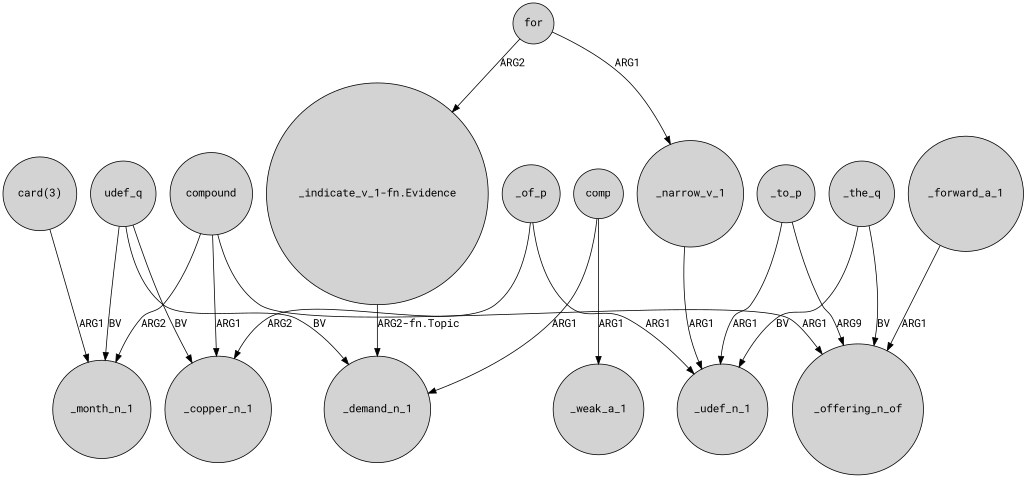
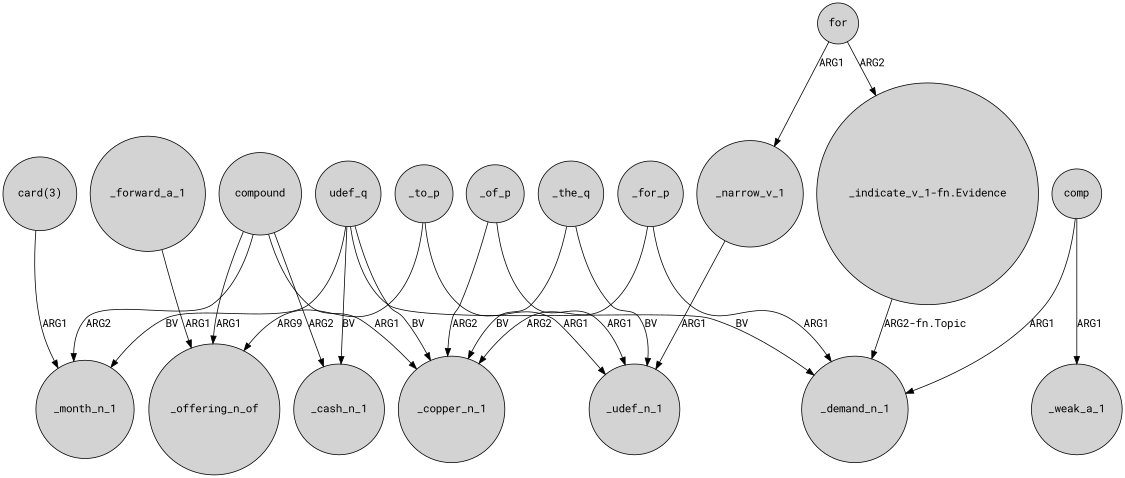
  digraph {
    fontname="Roboto Mono"
    node [fontname="Roboto Mono" shape=circle style=filled]
    edge [fontname="Roboto Mono"]
    udef_q
    _copper_n_1
    _month_n_1
    _demand_n_1
+   _cash_n_1
    compound
    _offering_n_of
    "_indicate_v_1-fn.Evidence"
    _to_p
    n10 [label=_udef_n_1]
+   _for_p
    _of_p
    n13 [label=for]
    _narrow_v_1
    _forward_a_1
    _the_q
    comp
    _weak_a_1
    "card(3)"
    udef_q -> _copper_n_1 [label=BV]
    udef_q -> _month_n_1 [label=BV]
    udef_q -> _demand_n_1 [label=BV]
+   udef_q -> _cash_n_1 [label=BV]
    compound -> _copper_n_1 [label=ARG1]
    compound -> _month_n_1 [label=ARG2]
+   compound -> _cash_n_1 [label=ARG2]
    compound -> _offering_n_of [label=ARG1]
    "_indicate_v_1-fn.Evidence" -> _demand_n_1 [label="ARG2-fn.Topic"]
    _to_p -> _offering_n_of [label=ARG9]
    _to_p -> n10 [label=ARG1]
+   _for_p -> _copper_n_1 [label=ARG2]
+   _for_p -> _demand_n_1 [label=ARG1]
    _of_p -> _copper_n_1 [label=ARG2]
    _of_p -> n10 [label=ARG1]
    n13 -> "_indicate_v_1-fn.Evidence" [label=ARG2]
    n13 -> _narrow_v_1 [label=ARG1]
    _narrow_v_1 -> n10 [label=ARG1]
    _forward_a_1 -> _offering_n_of [label=ARG1]
-   _the_q -> _offering_n_of [label=BV]
+   _the_q -> _copper_n_1 [label=BV]
    _the_q -> n10 [label=BV]
    comp -> _demand_n_1 [label=ARG1]
    comp -> _weak_a_1 [label=ARG1]
    "card(3)" -> _month_n_1 [label=ARG1]
  }
